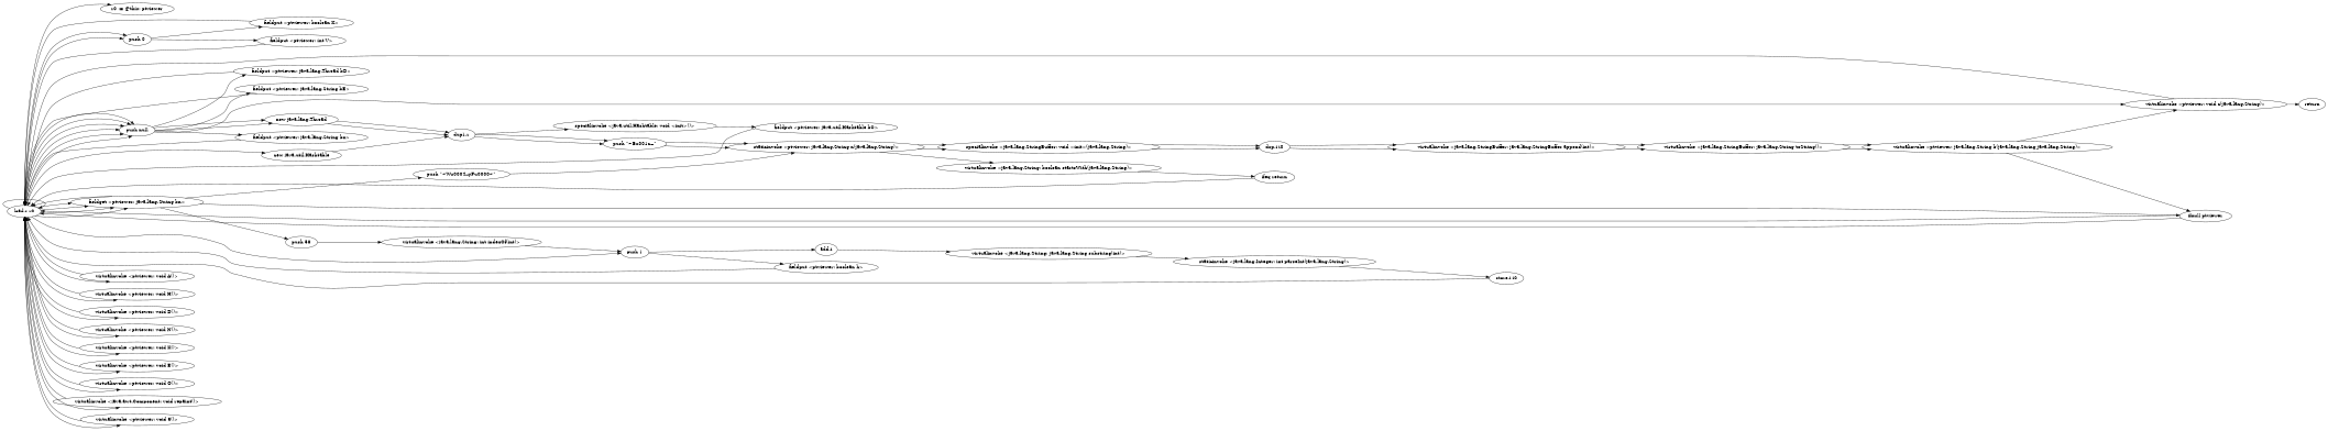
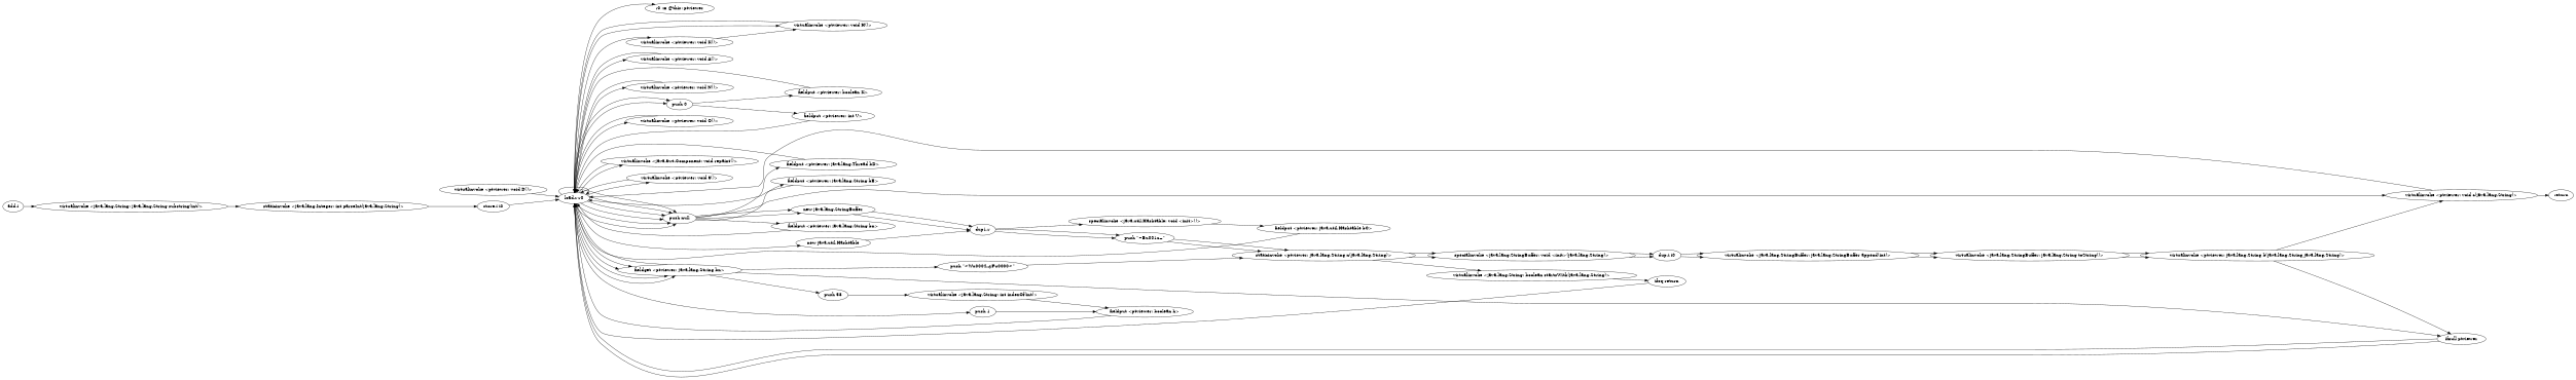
  digraph {
    rankdir=LR
    "load.r r0"
    "r0 := @this: ptviewer"
    "push 0"
    "push null"
    "virtualinvoke <ptviewer: void A()>"
    "virtualinvoke <ptviewer: void H()>"
    "virtualinvoke <ptviewer: void D()>"
    "virtualinvoke <ptviewer: void N()>"
    "virtualinvoke <ptviewer: void K()>"
-   "virtualinvoke <ptviewer: void E()>"
    "virtualinvoke <ptviewer: void O()>"
    "new java.util.Hashtable"
    "push 1"
    "virtualinvoke <java.awt.Component: void repaint()>"
    "virtualinvoke <ptviewer: void a()>"
    "fieldget <ptviewer: java.lang.String bn>"
    "fieldput <ptviewer: boolean K>"
    "fieldput <ptviewer: int V>"
    "fieldput <ptviewer: java.lang.Thread bD>"
    "fieldput <ptviewer: java.lang.String bE>"
    "virtualinvoke <ptviewer: void c(java.lang.String)>"
-   "new java.lang.StringBuffer" [label="new java.lang.Thread"]
+   "new java.lang.StringBuffer"
    "fieldput <ptviewer: java.lang.String bn>"
    "dup1.r"
    "fieldput <ptviewer: boolean h>"
    "add.i"
    n27 [label="ifnull ptviewer"]
    "push \"~W\u0004--yF\u0000~\""
    "push 58"
    return
    "specialinvoke <java.util.Hashtable: void <init>()>"
    "push \"~B\u001c+\""
    "fieldput <ptviewer: java.util.Hashtable bC>"
    "staticinvoke <ptviewer: java.lang.String n(java.lang.String)>"
    "virtualinvoke <java.lang.String: java.lang.String substring(int)>"
    "virtualinvoke <java.lang.String: int indexOf(int)>"
    "virtualinvoke <java.lang.String: boolean startsWith(java.lang.String)>"
    "specialinvoke <java.lang.StringBuffer: void <init>(java.lang.String)>"
    "ifeq return"
    n40 [label="dup.i i0"]
    "staticinvoke <java.lang.Integer: int parseInt(java.lang.String)>"
    "store.i i0"
    "virtualinvoke <java.lang.StringBuffer: java.lang.StringBuffer append(int)>"
    "virtualinvoke <java.lang.StringBuffer: java.lang.String toString()>"
    "virtualinvoke <ptviewer: java.lang.String b(java.lang.String,java.lang.String)>"
    "load.r r0" -> "load.r r0"
    "load.r r0" -> "r0 := @this: ptviewer"
    "load.r r0" -> "push 0"
    "load.r r0" -> "push 0"
    "load.r r0" -> "push null"
    "load.r r0" -> "push null"
    "load.r r0" -> "push null"
    "load.r r0" -> "push null"
    "load.r r0" -> "push null"
    "load.r r0" -> "push null"
    "load.r r0" -> "virtualinvoke <ptviewer: void A()>"
    "load.r r0" -> "virtualinvoke <ptviewer: void H()>"
-   "load.r r0" -> "virtualinvoke <ptviewer: void D()>"
    "load.r r0" -> "virtualinvoke <ptviewer: void N()>"
    "load.r r0" -> "virtualinvoke <ptviewer: void K()>"
-   "load.r r0" -> "virtualinvoke <ptviewer: void E()>"
    "load.r r0" -> "virtualinvoke <ptviewer: void O()>"
    "load.r r0" -> "new java.util.Hashtable"
    "load.r r0" -> "push 1"
    "load.r r0" -> "virtualinvoke <java.awt.Component: void repaint()>"
    "load.r r0" -> "virtualinvoke <ptviewer: void a()>"
    "load.r r0" -> "fieldget <ptviewer: java.lang.String bn>"
    "load.r r0" -> "fieldget <ptviewer: java.lang.String bn>"
    "load.r r0" -> "fieldget <ptviewer: java.lang.String bn>"
    "load.r r0" -> "fieldget <ptviewer: java.lang.String bn>"
    "push 0" -> "fieldput <ptviewer: boolean K>"
    "push 0" -> "fieldput <ptviewer: int V>"
    "push null" -> "fieldput <ptviewer: java.lang.Thread bD>"
    "push null" -> "fieldput <ptviewer: java.lang.String bE>"
    "push null" -> "virtualinvoke <ptviewer: void c(java.lang.String)>"
    "push null" -> "new java.lang.StringBuffer"
    "push null" -> "new java.lang.StringBuffer"
    "push null" -> "fieldput <ptviewer: java.lang.String bn>"
    "virtualinvoke <ptviewer: void A()>" -> "load.r r0"
    "virtualinvoke <ptviewer: void H()>" -> "load.r r0"
    "virtualinvoke <ptviewer: void D()>" -> "load.r r0"
    "virtualinvoke <ptviewer: void N()>" -> "load.r r0"
-   "virtualinvoke <ptviewer: void K()>" -> "load.r r0"
-   "virtualinvoke <ptviewer: void E()>" -> "load.r r0"
+   "virtualinvoke <ptviewer: void K()>" -> "virtualinvoke <ptviewer: void H()>"
    "virtualinvoke <ptviewer: void O()>" -> "load.r r0"
    "new java.util.Hashtable" -> "dup1.r"
    "push 1" -> "fieldput <ptviewer: boolean h>"
-   "push 1" -> "add.i"
    "virtualinvoke <java.awt.Component: void repaint()>" -> "load.r r0"
    "virtualinvoke <ptviewer: void a()>" -> "load.r r0"
    "fieldget <ptviewer: java.lang.String bn>" -> "load.r r0"
    "fieldget <ptviewer: java.lang.String bn>" -> n27
    "fieldget <ptviewer: java.lang.String bn>" -> "push \"~W\u0004--yF\u0000~\""
    "fieldget <ptviewer: java.lang.String bn>" -> "push 58"
    "fieldput <ptviewer: boolean K>" -> "load.r r0"
    "fieldput <ptviewer: int V>" -> "load.r r0"
    "fieldput <ptviewer: java.lang.Thread bD>" -> "load.r r0"
    "fieldput <ptviewer: java.lang.String bE>" -> "load.r r0"
    "virtualinvoke <ptviewer: void c(java.lang.String)>" -> "load.r r0"
    "virtualinvoke <ptviewer: void c(java.lang.String)>" -> return
    "new java.lang.StringBuffer" -> "dup1.r"
    "new java.lang.StringBuffer" -> "dup1.r"
    "fieldput <ptviewer: java.lang.String bn>" -> "load.r r0"
    "dup1.r" -> "specialinvoke <java.util.Hashtable: void <init>()>"
    "dup1.r" -> "push \"~B\u001c+\""
    "dup1.r" -> "push \"~B\u001c+\""
    "fieldput <ptviewer: boolean h>" -> "load.r r0"
    "add.i" -> "virtualinvoke <java.lang.String: java.lang.String substring(int)>"
    n27 -> "load.r r0"
    n27 -> "load.r r0"
    "push \"~W\u0004--yF\u0000~\"" -> "staticinvoke <ptviewer: java.lang.String n(java.lang.String)>"
    "push 58" -> "virtualinvoke <java.lang.String: int indexOf(int)>"
    "specialinvoke <java.util.Hashtable: void <init>()>" -> "fieldput <ptviewer: java.util.Hashtable bC>"
    "push \"~B\u001c+\"" -> "staticinvoke <ptviewer: java.lang.String n(java.lang.String)>"
    "push \"~B\u001c+\"" -> "staticinvoke <ptviewer: java.lang.String n(java.lang.String)>"
    "fieldput <ptviewer: java.util.Hashtable bC>" -> "load.r r0"
    "staticinvoke <ptviewer: java.lang.String n(java.lang.String)>" -> "virtualinvoke <java.lang.String: boolean startsWith(java.lang.String)>"
    "staticinvoke <ptviewer: java.lang.String n(java.lang.String)>" -> "specialinvoke <java.lang.StringBuffer: void <init>(java.lang.String)>"
    "staticinvoke <ptviewer: java.lang.String n(java.lang.String)>" -> "specialinvoke <java.lang.StringBuffer: void <init>(java.lang.String)>"
    "virtualinvoke <java.lang.String: java.lang.String substring(int)>" -> "staticinvoke <java.lang.Integer: int parseInt(java.lang.String)>"
-   "virtualinvoke <java.lang.String: int indexOf(int)>" -> "push 1"
+   "virtualinvoke <java.lang.String: int indexOf(int)>" -> "fieldput <ptviewer: boolean h>"
    "virtualinvoke <java.lang.String: boolean startsWith(java.lang.String)>" -> "ifeq return"
    "specialinvoke <java.lang.StringBuffer: void <init>(java.lang.String)>" -> n40
    "specialinvoke <java.lang.StringBuffer: void <init>(java.lang.String)>" -> n40
    "ifeq return" -> "load.r r0"
    n40 -> "virtualinvoke <java.lang.StringBuffer: java.lang.StringBuffer append(int)>"
    n40 -> "virtualinvoke <java.lang.StringBuffer: java.lang.StringBuffer append(int)>"
    "staticinvoke <java.lang.Integer: int parseInt(java.lang.String)>" -> "store.i i0"
    "store.i i0" -> "load.r r0"
    "virtualinvoke <java.lang.StringBuffer: java.lang.StringBuffer append(int)>" -> "virtualinvoke <java.lang.StringBuffer: java.lang.String toString()>"
    "virtualinvoke <java.lang.StringBuffer: java.lang.StringBuffer append(int)>" -> "virtualinvoke <java.lang.StringBuffer: java.lang.String toString()>"
    "virtualinvoke <java.lang.StringBuffer: java.lang.String toString()>" -> "virtualinvoke <ptviewer: java.lang.String b(java.lang.String,java.lang.String)>"
    "virtualinvoke <java.lang.StringBuffer: java.lang.String toString()>" -> "virtualinvoke <ptviewer: java.lang.String b(java.lang.String,java.lang.String)>"
    "virtualinvoke <ptviewer: java.lang.String b(java.lang.String,java.lang.String)>" -> "virtualinvoke <ptviewer: void c(java.lang.String)>"
    "virtualinvoke <ptviewer: java.lang.String b(java.lang.String,java.lang.String)>" -> n27
  }
